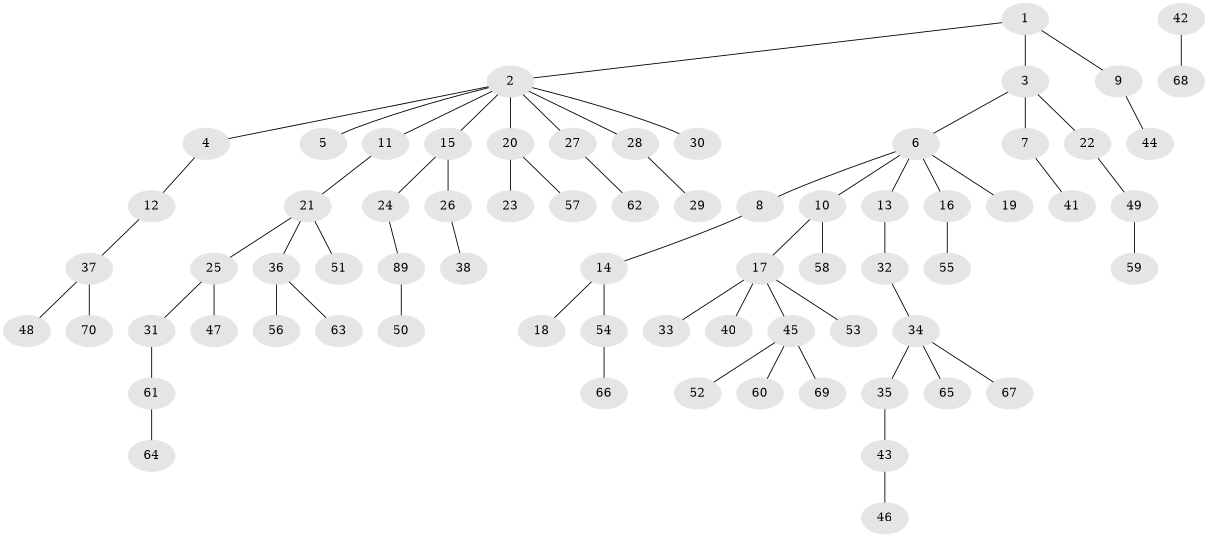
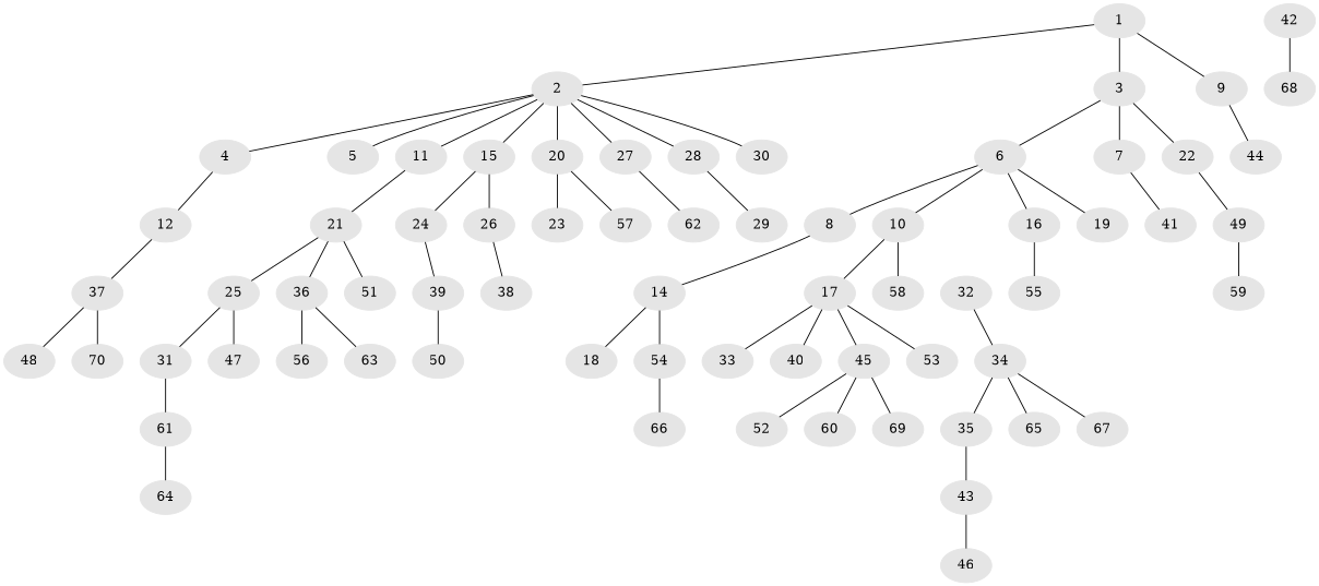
  graph {
    node [color=gray90 style=filled]
    1
    2
    3
    9
    4
    5
    11
    15
    20
    27
    28
    30
    6
    7
    22
    44
    12
    21
    24
    26
    23
    57
    62
    29
    8
    10
-   13
    16
    19
    41
    49
    37
    14
    17
    58
    32
    55
    18
    54
    33
    40
    45
    53
    25
    36
    51
    48
    70
    34
    66
-   39 [label=89]
+   39
    38
    52
    60
    69
    31
    47
    56
    63
    59
    50
    61
    42
    68
    64
    35
    65
    67
    43
    46
    1 -- 2
    1 -- 3
    1 -- 9
    2 -- 4
    2 -- 5
    2 -- 11
    2 -- 15
    2 -- 20
    2 -- 27
    2 -- 28
    2 -- 30
    3 -- 6
    3 -- 7
    3 -- 22
    9 -- 44
    4 -- 12
    11 -- 21
    15 -- 24
    15 -- 26
    20 -- 23
    20 -- 57
    27 -- 62
    28 -- 29
    6 -- 8
    6 -- 10
-   6 -- 13
    6 -- 16
    6 -- 19
    7 -- 41
    22 -- 49
    12 -- 37
    21 -- 25
    21 -- 36
    21 -- 51
    24 -- 39
    26 -- 38
    8 -- 14
    10 -- 17
    10 -- 58
-   13 -- 32
    16 -- 55
    49 -- 59
    37 -- 48
    37 -- 70
    14 -- 18
    14 -- 54
    17 -- 33
    17 -- 40
    17 -- 45
    17 -- 53
    32 -- 34
    54 -- 66
    45 -- 52
    45 -- 60
    45 -- 69
    25 -- 31
    25 -- 47
    36 -- 56
    36 -- 63
    34 -- 35
    34 -- 65
    34 -- 67
    39 -- 50
    31 -- 61
    61 -- 64
    42 -- 68
    35 -- 43
    43 -- 46
  }
